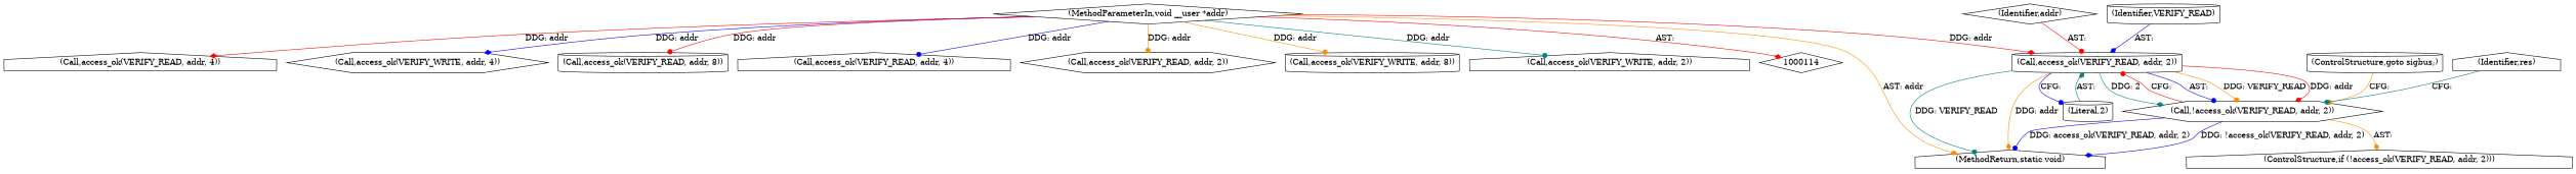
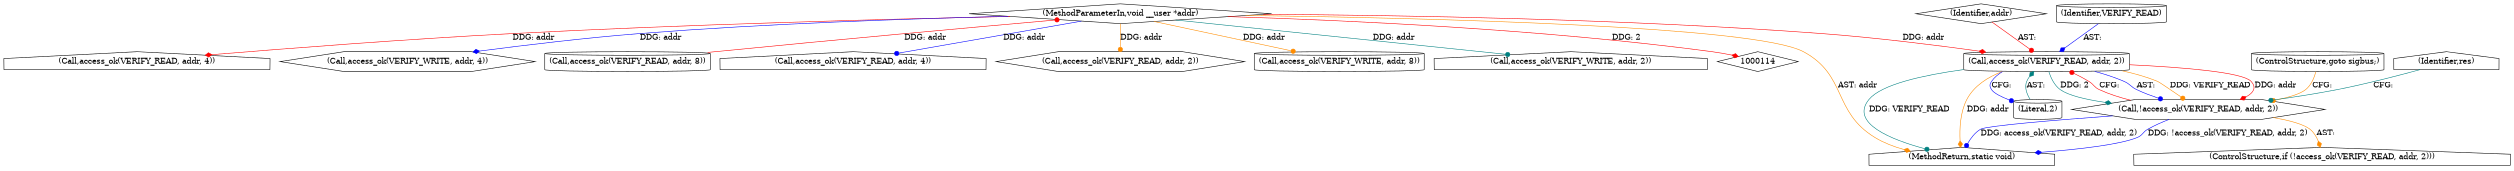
  digraph {
    node [shape=cylinder]
    edge [arrowhead=dot color=blue]
    n1 [label="(Call,access_ok(VERIFY_READ, addr, 2))"]
    n2 [label="(Call,!access_ok(VERIFY_READ, addr, 2))" shape=hexagon]
    n3 [label="(MethodReturn,static void)" shape=house]
    n4 [label="(Literal,2)"]
    n5 [label="(ControlStructure,if (!access_ok(VERIFY_READ, addr, 2)))" shape=house]
    n6 [label="(MethodParameterIn,void __user *addr)" shape=diamond]
    n7 [label="(Call,access_ok(VERIFY_READ, addr, 4))" shape=house]
    n8 [label="(Call,access_ok(VERIFY_WRITE, addr, 4))" shape=hexagon]
    n9 [label="(Call,access_ok(VERIFY_READ, addr, 8))"]
    n10 [label="(Call,access_ok(VERIFY_READ, addr, 4))" shape=house]
    n11 [label="(Call,access_ok(VERIFY_READ, addr, 2))" shape=hexagon]
    n12 [label="(Call,access_ok(VERIFY_WRITE, addr, 8))"]
    n13 [label="(Call,access_ok(VERIFY_WRITE, addr, 2))" shape=house]
    1000114 [shape=diamond]
    n15 [label="(Identifier,addr)" shape=diamond]
    n16 [label="(ControlStructure,goto sigbus;)"]
    n17 [label="(Identifier,VERIFY_READ)"]
    n18 [label="(Identifier,res)" shape=house]
    n1 -> n2 [label="AST: "]
    n1 -> n2 [color=darkorange label="DDG: VERIFY_READ"]
    n1 -> n2 [arrowhead=diamond color=red label="DDG: addr"]
    n1 -> n2 [arrowhead=diamond color=teal label="DDG: 2"]
    n1 -> n3 [color=teal label="DDG: VERIFY_READ"]
    n1 -> n3 [arrowhead=diamond color=darkorange label="DDG: addr"]
    n1 -> n4 [label="CFG: "]
    n2 -> n1 [color=red label="CFG: "]
    n2 -> n3 [label="DDG: access_ok(VERIFY_READ, addr, 2)"]
    n2 -> n3 [arrowhead=diamond label="DDG: !access_ok(VERIFY_READ, addr, 2)"]
    n2 -> n5 [arrowhead=diamond color=darkorange label="AST: "]
    n4 -> n1 [arrowhead=diamond color=teal label="AST: "]
    n6 -> n1 [arrowhead=diamond color=red label="DDG: addr"]
    n6 -> n3 [arrowhead=diamond color=darkorange label="AST: addr"]
    n6 -> n7 [arrowhead=diamond color=red label="DDG: addr"]
    n6 -> n8 [arrowhead=diamond label="DDG: addr"]
-   n6 -> n9 [color=red label="DDG: addr"]
+   n9 -> n6 [color=red label="DDG: addr"]
    n6 -> n10 [label="DDG: addr"]
    n6 -> n11 [color=darkorange label="DDG: addr"]
    n6 -> n12 [color=darkorange label="DDG: addr"]
    n6 -> n13 [color=teal label="DDG: addr"]
-   n6 -> 1000114 [arrowhead=diamond color=red label="AST: "]
+   n6 -> 1000114 [arrowhead=diamond color=red label="DDG: 2"]
    n15 -> n1 [color=red label="AST: "]
    n16 -> n2 [color=darkorange label="CFG: "]
    n17 -> n1 [arrowhead=diamond label="AST: "]
    n18 -> n2 [color=teal label="CFG: "]
  }
